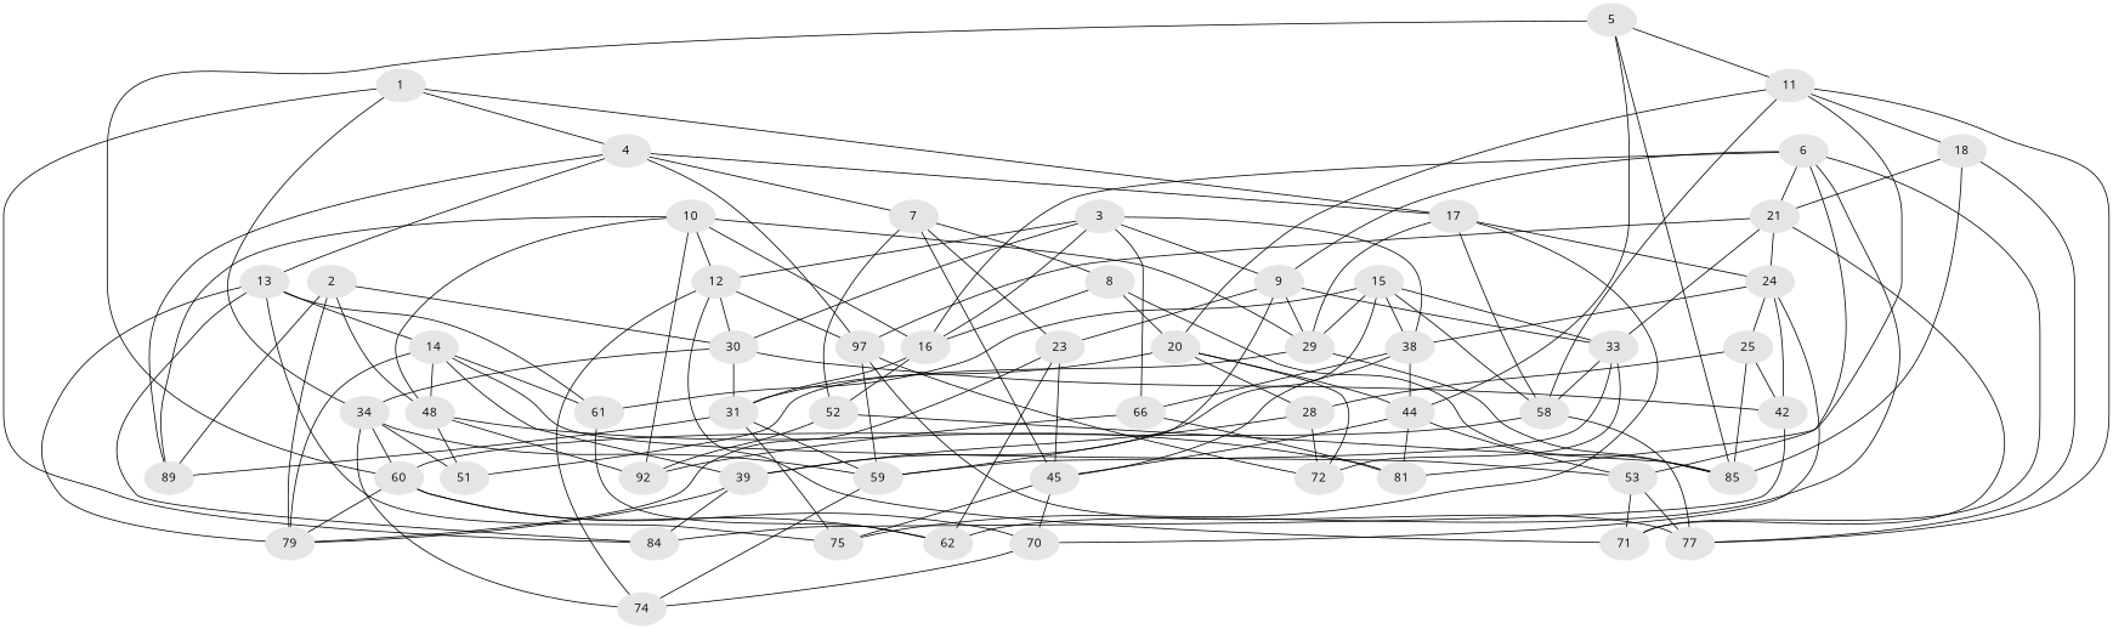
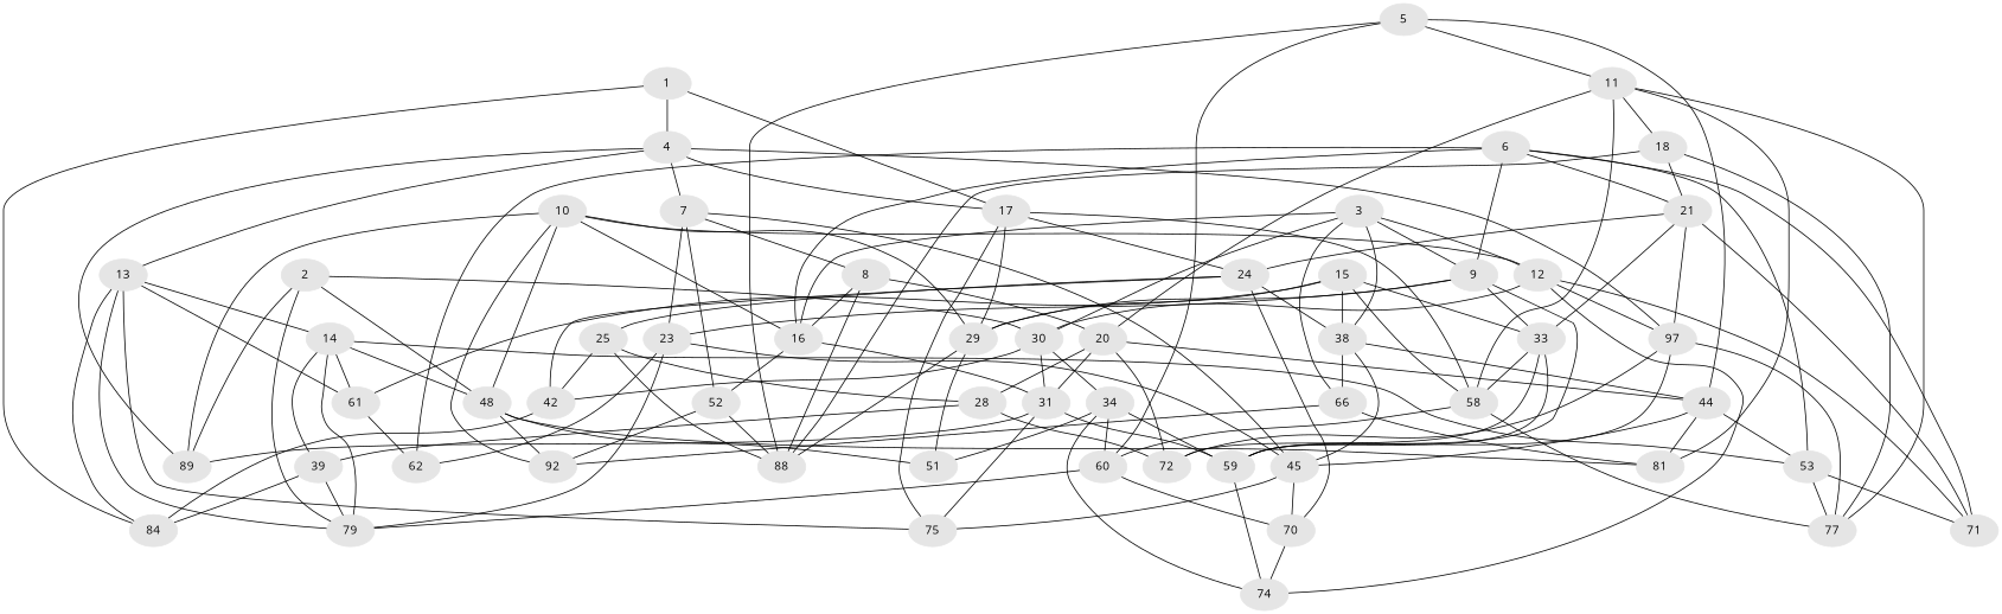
  graph {
    fontname="Open Sans"
    node [color=gray90 fontname="Open Sans" style=filled]
    edge [fontname="Open Sans"]
    4 [super="+67"]
    17 [super="+37"]
    89
    7 [super="+57"]
    13 [super="+40"]
    n6 [label=97 super="+68"]
    1
    34 [super="+47"]
    84
    29 [super="+69"]
    58 [super="+91"]
    75
    24 [super="+55"]
    60 [super="+63"]
    59 [super="+80"]
    74
    51
    30 [super="+93"]
    31 [super="+64"]
    42
    2
    48 [super="+87"]
    79 [super="+94"]
    92
    n25 [label=81]
    3 [super="+41"]
    9 [super="+26"]
    12 [super="+32"]
    16 [super="+56"]
    38 [super="+88"]
    66
    23 [super="+83"]
    33 [super="+49"]
    71
    52
    44 [super="+46"]
    45 [super="+86"]
    8
    14 [super="+36"]
    61
    77 [super="+78"]
    72
    5 [super="+19"]
    11 [super="+20"]
-   85 [super="+90"]
+   85 [super="+90" label=88]
    n46 [label=20 super="+81"]
    18
    53 [super="+73"]
    62
    70
    6 [super="+50"]
    21 [super="+76"]
    28
    10 [super="+43"]
    39 [super="+54"]
    15 [super="+65"]
    25
    4 -- 17
    4 -- 89
    4 -- 7
    4 -- 13
    4 -- n6
    17 -- 29
    17 -- 58
    17 -- 75
    17 -- 24
    7 -- 23 [weight=2]
    7 -- 52
    7 -- 45
    7 -- 8
    13 -- 84
    13 -- 75
    13 -- 79
    13 -- 14
    13 -- 61
    n6 -- 59
    n6 -- 77
    n6 -- 72
    1 -- 4
    1 -- 17
-   1 -- 34
    1 -- 84
    34 -- 60
    34 -- 59
    34 -- 74
    34 -- 51
    29 -- 51
    29 -- 85
    58 -- 60
    58 -- 77
    24 -- 42
    24 -- 38
    24 -- 70
    24 -- 25
    60 -- 79
-   60 -- 62
    60 -- 70
    59 -- 74
    30 -- 34
    30 -- 31
    30 -- 42
    31 -- 89
    31 -- 75
    31 -- 59
    42 -- 84
    2 -- 89
    2 -- 30
    2 -- 48
    2 -- 79
    48 -- 51
    48 -- 92
    48 -- n25
    3 -- 30
    3 -- 9
    3 -- 12
    3 -- 16
    3 -- 38
    3 -- 66
    9 -- 29
    9 -- 59
    9 -- 23
    9 -- 33
    12 -- n6
    12 -- 74
    12 -- 30
    12 -- 71
    16 -- 31
    16 -- 52
    38 -- 66
    38 -- 44
    38 -- 45
    66 -- 92
    66 -- n25
    23 -- 79
    23 -- 45
    23 -- 62
    33 -- 58
    33 -- 59
    33 -- 72
    52 -- 92
    52 -- 85
    44 -- n25
    44 -- 45
    44 -- 53
    45 -- 75
    45 -- 70
    8 -- 16
    8 -- 85
    8 -- n46
    14 -- 48
    14 -- 79
    14 -- 61
    14 -- 53
    14 -- 39
    61 -- 62
    5 -- 60
    5 -- 44
    5 -- 11
    5 -- 85
    11 -- 58
    11 -- n25
    11 -- 77
    11 -- n46
    11 -- 18
    n46 -- 31
    n46 -- 44
    n46 -- 72
    n46 -- 28
    18 -- 77
    18 -- 85
    18 -- 21
    53 -- 71
    53 -- 77 [weight=2]
    70 -- 74
    6 -- 9
    6 -- 16
    6 -- 71
    6 -- 53
    6 -- 62
    6 -- 21
    21 -- n6
    21 -- 24
    21 -- 33
    21 -- 71
    28 -- 72
    28 -- 39
    10 -- 89
    10 -- 29
    10 -- 48
    10 -- 92
    10 -- 12
    10 -- 16
    39 -- 84
    39 -- 79
    15 -- 29
    15 -- 58
    15 -- 38
    15 -- 33
    15 -- 61
-   15 -- 39
    25 -- 42
    25 -- 85
    25 -- 28
  }
